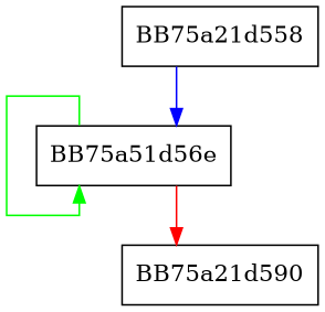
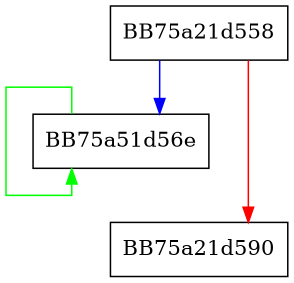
  digraph {
    splines=ortho
    node [shape=box]
    n1 [label=BB75a51d56e]
    BB75a21d558
    BB75a21d590
    n1 -> n1 [color=green]
-   n1 -> BB75a21d590 [color=red]
+   BB75a21d558 -> BB75a21d590 [color=red]
    BB75a21d558 -> n1 [color=blue]
  }
